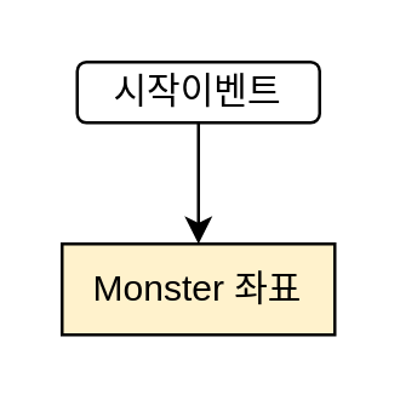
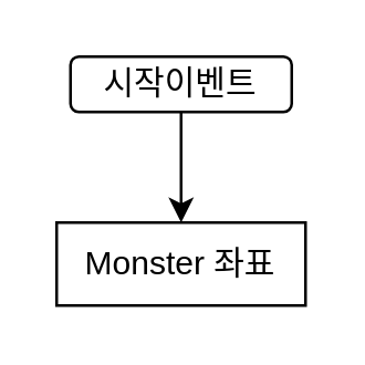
  <mxCell id="0" />
  <mxCell id="1" parent="0" />
  <mxCell id="2" value="시작이벤트" style="rounded=1;whiteSpace=wrap;html=1;" vertex="1" parent="1"><mxGeometry x="25" y="20" width="80" height="20" as="geometry" /></mxCell>
  <mxCell id="3" value="" style="endArrow=classic;html=1;rounded=0;exitX=0.5;exitY=1;exitDx=0;exitDy=0;" edge="1" parent="1" source="2"><mxGeometry width="50" height="50" relative="1" as="geometry"><mxPoint x="95" y="310" as="sourcePoint" /><mxPoint x="65" y="80" as="targetPoint" /></mxGeometry></mxCell>
- <mxCell id="4" value="Monster 좌표" style="rounded=0;whiteSpace=wrap;html=1;fillColor=#fff2cc;" vertex="1" parent="1"><mxGeometry x="20" y="80" width="90" height="30" as="geometry" /></mxCell>
+ <mxCell id="4" value="Monster 좌표" style="rounded=0;whiteSpace=wrap;html=1;" vertex="1" parent="1"><mxGeometry x="20" y="80" width="90" height="30" as="geometry" /></mxCell>
